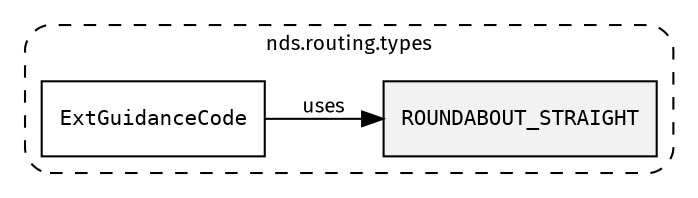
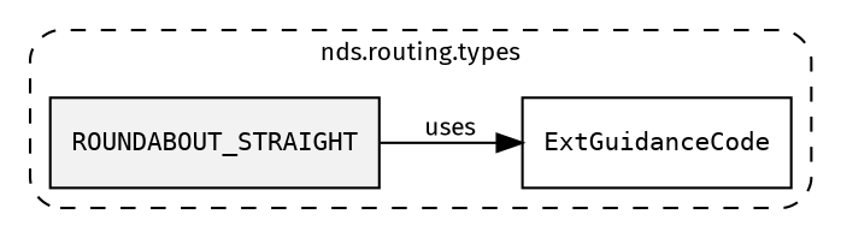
  digraph {
    fontsize=10
    rankdir=LR
    fontname="Fira Sans"
    node [fontsize=10 shape=box fontname="Fira Sans"]
    n1 [fillcolor="#0000000D" label=<<font face="monospace"><table align="center" border="0" cellspacing="0" cellpadding="0"><tr><td href="../../../content/packages/nds.routing.types.html#Constant-ROUNDABOUT_STRAIGHT" title="Constant defined in nds.routing.types">ROUNDABOUT_STRAIGHT</td></tr></table></font>> style=filled]
    n2 [label=<<font face="monospace"><table align="center" border="0" cellspacing="0" cellpadding="0"><tr><td href="../../../content/packages/nds.routing.types.html#Subtype-ExtGuidanceCode" title="Subtype defined in nds.routing.types">ExtGuidanceCode</td></tr></table></font>>]
    subgraph cluster_1 {
      label="nds.routing.types"
      style="dashed, rounded"
      n1
      n2
    }
-   n2 -> n1 [fontsize=10 label=uses fontname="Fira Sans"]
+   n1 -> n2 [fontsize=10 label=uses fontname="Fira Sans"]
  }
